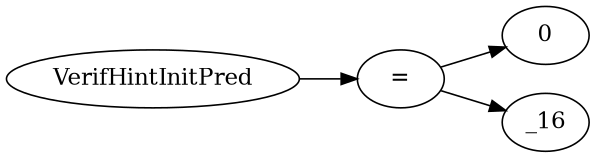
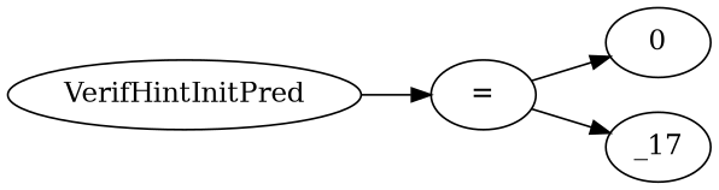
  digraph {
    rankdir=LR
    n1 [label=VerifHintInitPred]
    n2 [label="="]
    n3 [label=0]
-   n4 [label=_16]
+   n4 [label=_17]
    n1 -> n2
    n2 -> n3
    n2 -> n4
  }
